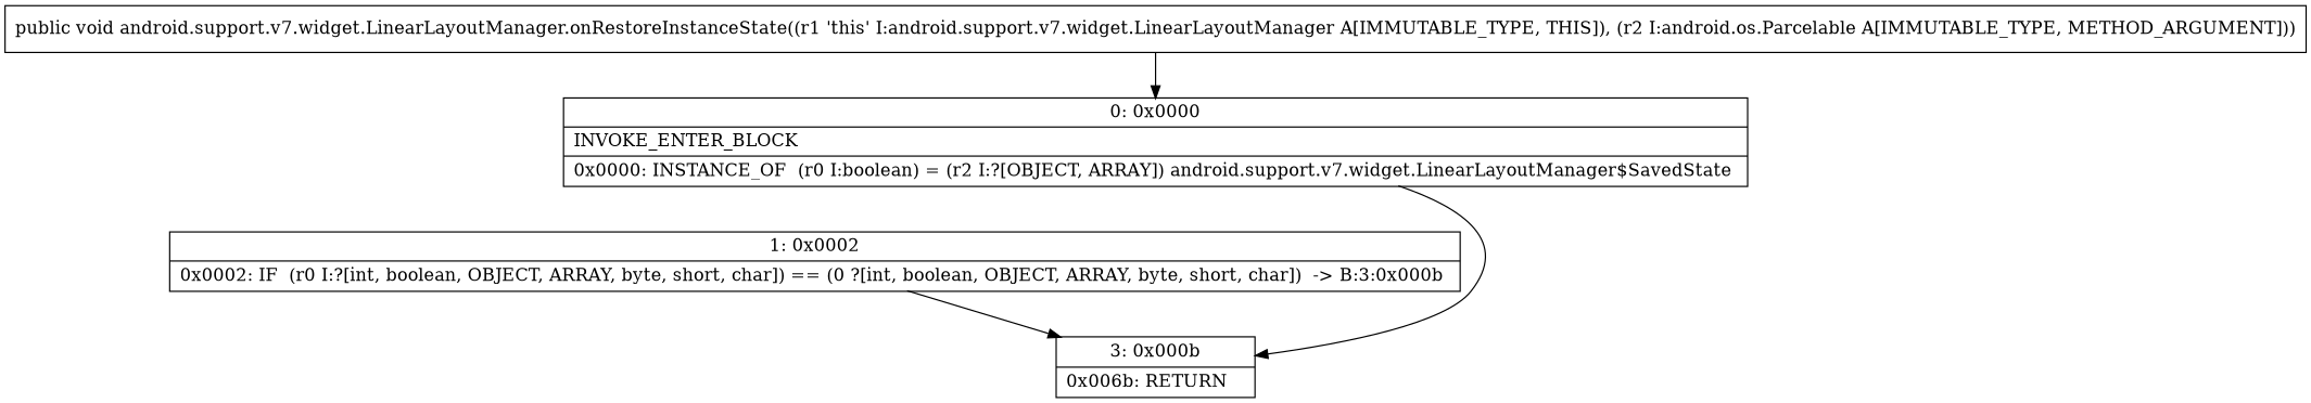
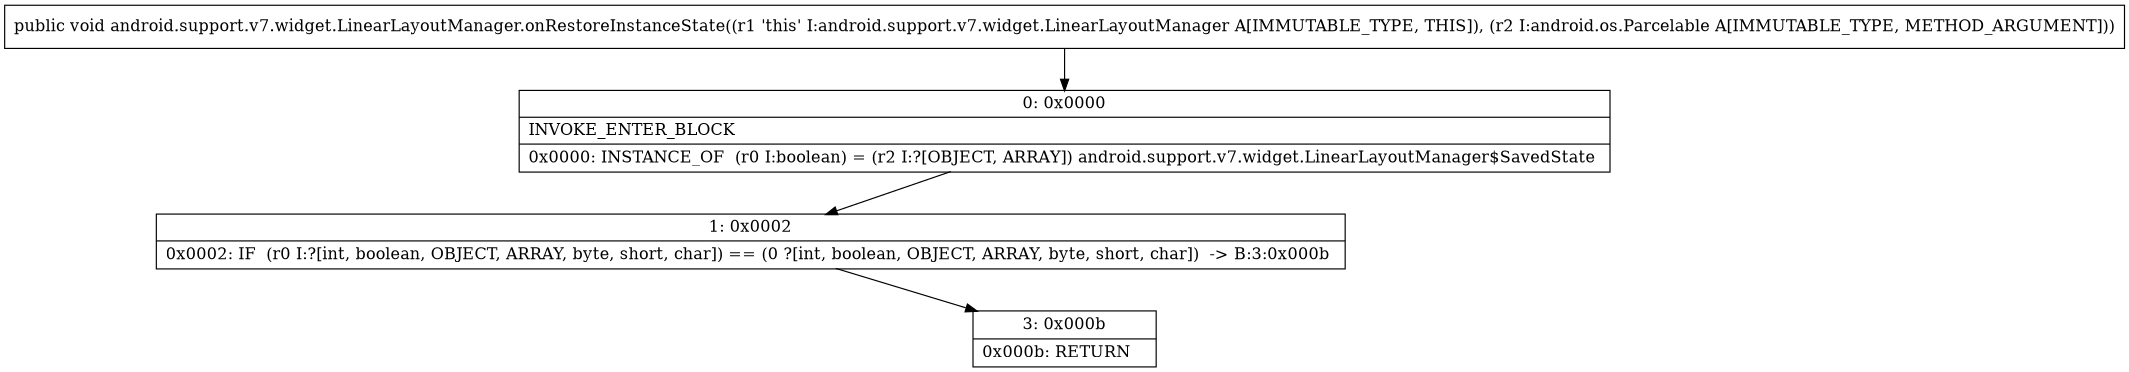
  digraph {
    node [shape=record]
    n1 [label="{0\:\ 0x0000|INVOKE_ENTER_BLOCK\l|0x0000: INSTANCE_OF  (r0 I:boolean) = (r2 I:?[OBJECT, ARRAY]) android.support.v7.widget.LinearLayoutManager$SavedState \l}"]
    n2 [label="{1\:\ 0x0002|0x0002: IF  (r0 I:?[int, boolean, OBJECT, ARRAY, byte, short, char]) == (0 ?[int, boolean, OBJECT, ARRAY, byte, short, char])  \-\> B:3:0x000b \l}"]
-   n3 [label="{3\:\ 0x000b|0x006b: RETURN   \l}"]
+   n3 [label="{3\:\ 0x000b|0x000b: RETURN   \l}"]
    n4 [label="{public void android.support.v7.widget.LinearLayoutManager.onRestoreInstanceState((r1 'this' I:android.support.v7.widget.LinearLayoutManager A[IMMUTABLE_TYPE, THIS]), (r2 I:android.os.Parcelable A[IMMUTABLE_TYPE, METHOD_ARGUMENT])) }"]
-   n1 -> n3
+   n1 -> n2
    n2 -> n3
    n4 -> n1
  }
